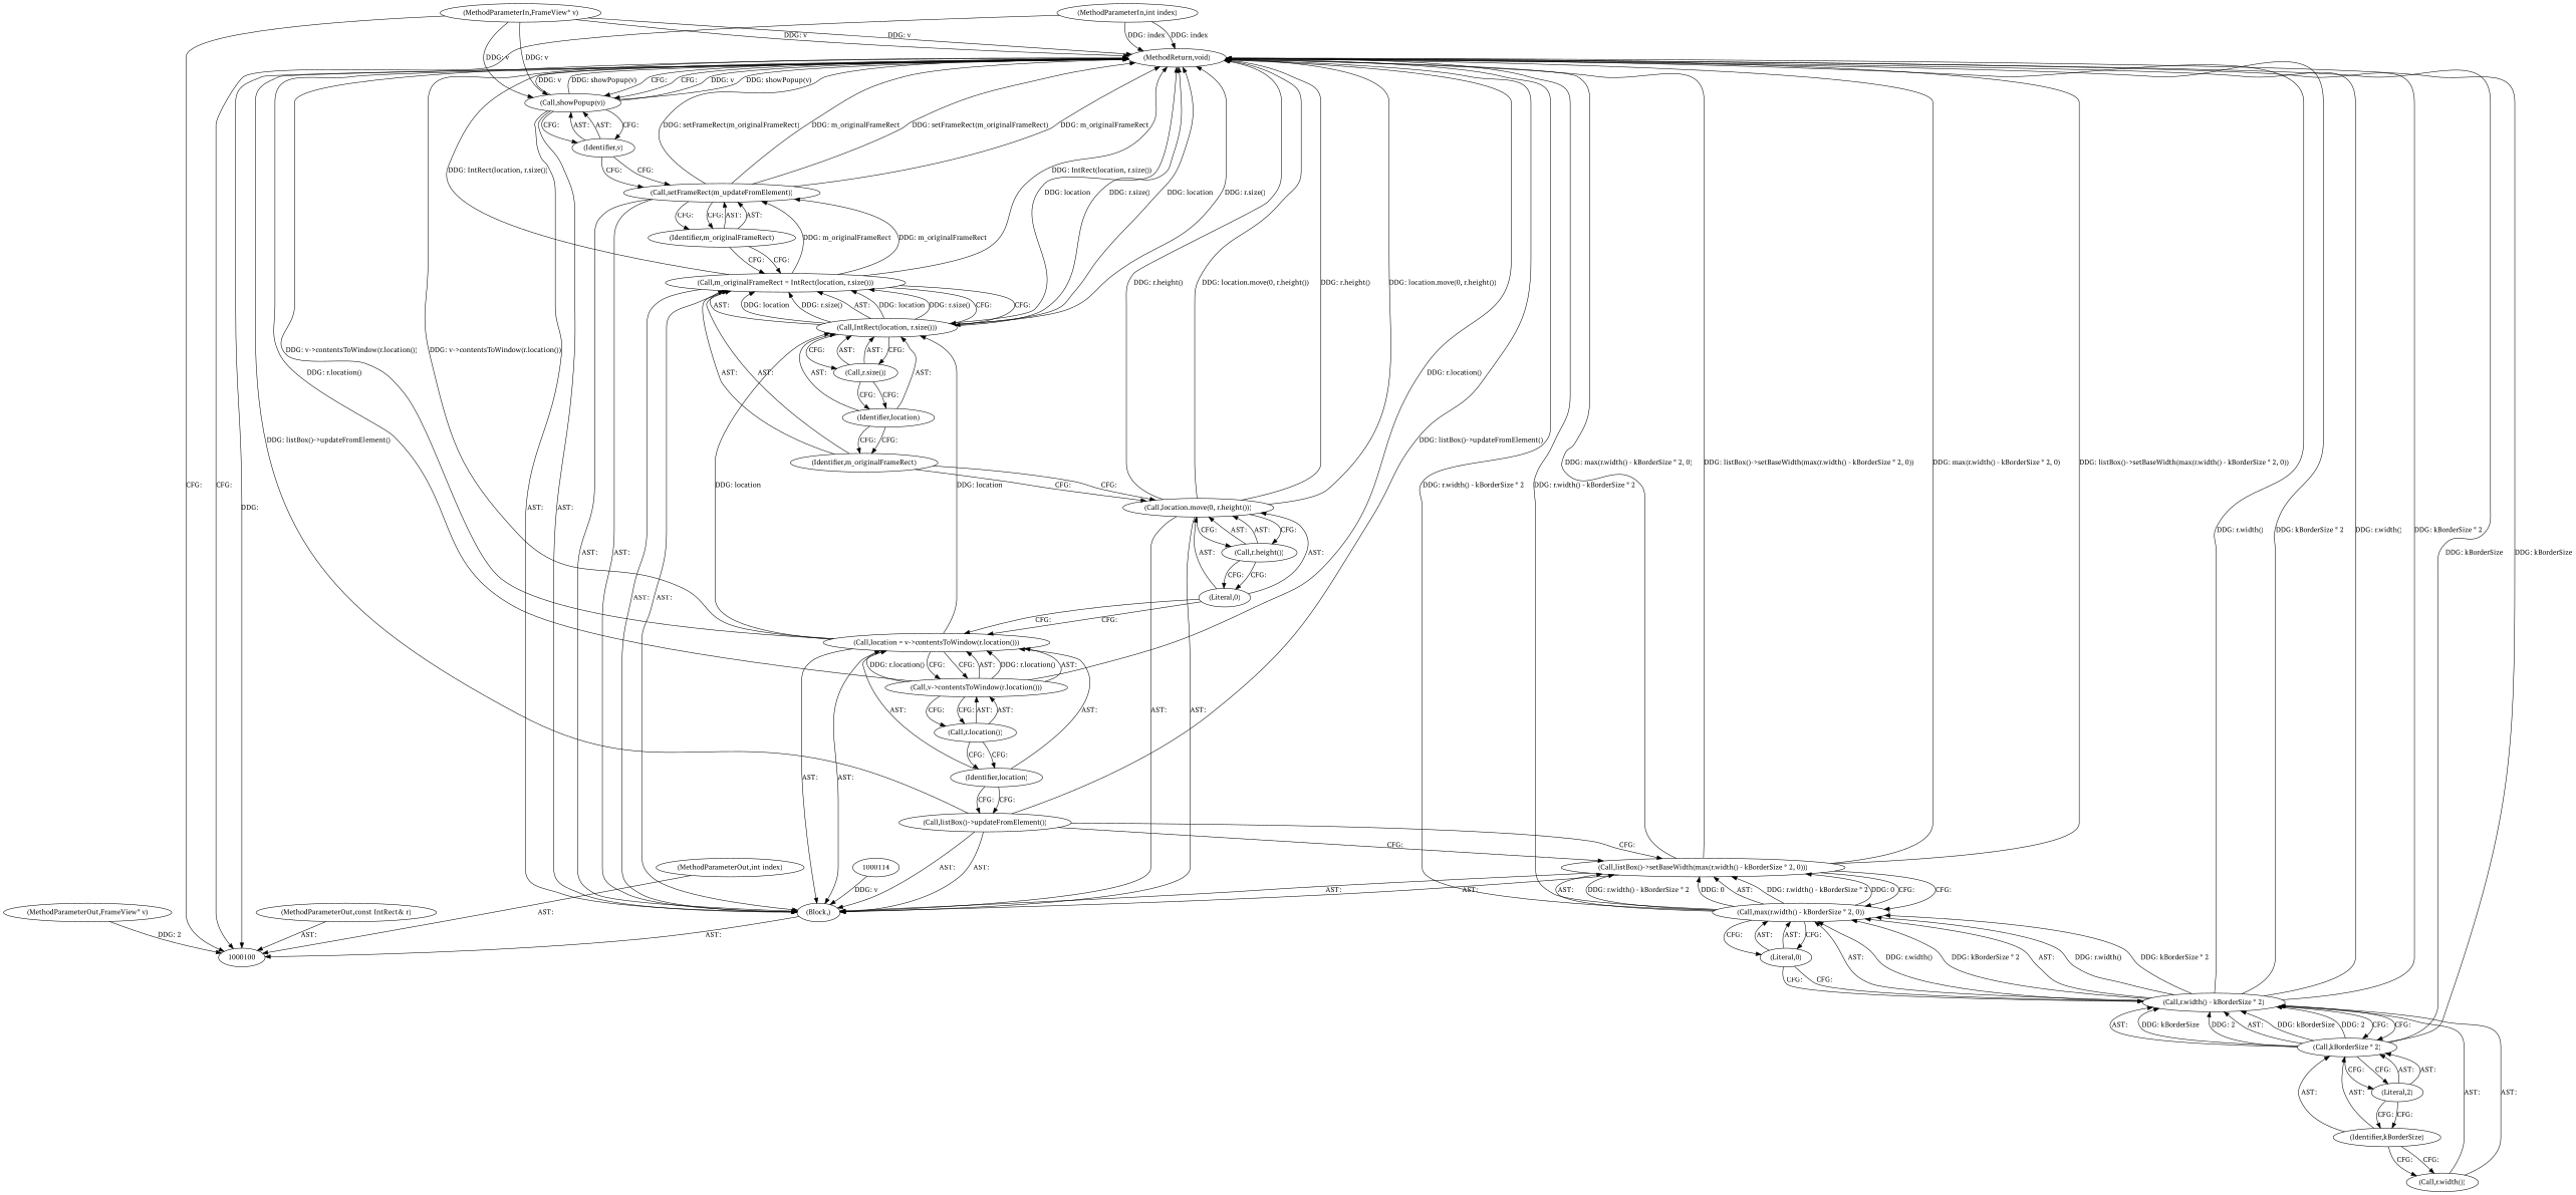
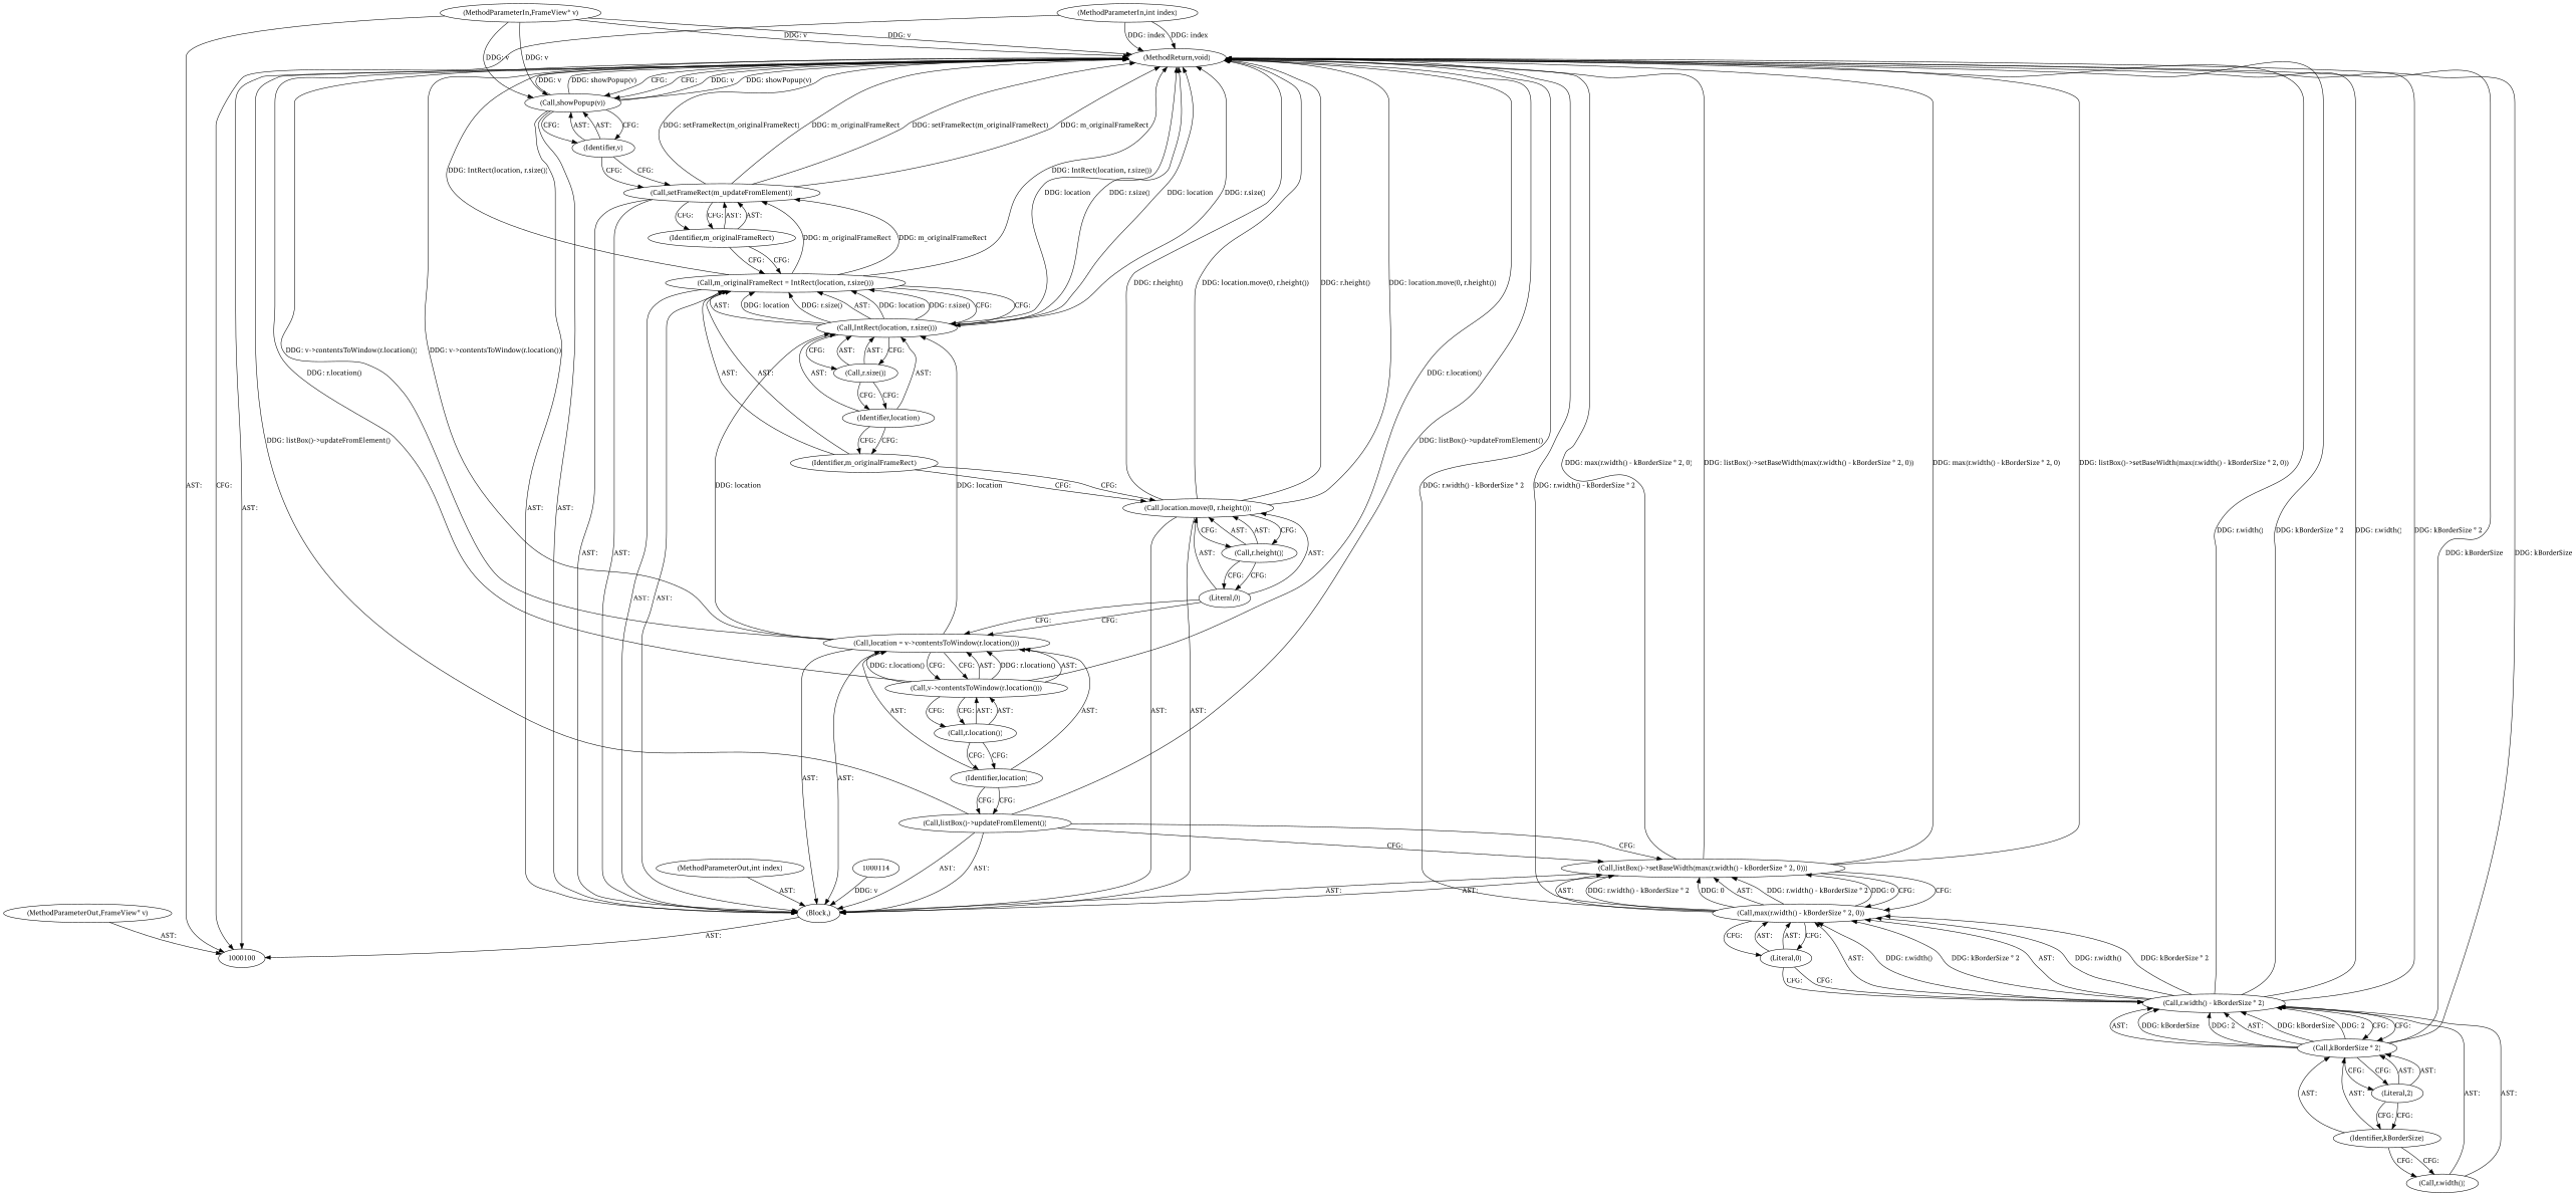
  digraph {
    fontname="PT Serif"
    node [fontname="PT Serif"]
    edge [fontname="PT Serif"]
    n1 [label="(MethodReturn,void)"]
    n2 [label="(Call,showPopup(v))"]
    1000100
    n4 [label="(Block,)"]
    n5 [label="(Identifier,v)"]
-   n6 [label="(MethodParameterOut,const IntRect& r)"]
    n7 [label="(MethodParameterIn,FrameView* v)"]
    n8 [label="(MethodParameterOut,FrameView* v)"]
    n9 [label="(MethodParameterIn,int index)"]
    n10 [label="(MethodParameterOut,int index)"]
    n11 [label="(Literal,0)"]
    n12 [label="(Call,location.move(0, r.height()))"]
    n13 [label="(Call,location = v->contentsToWindow(r.location()))"]
    n14 [label="(Call,r.height())"]
    n15 [label="(Call,IntRect(location, r.size()))"]
    n16 [label="(Call,v->contentsToWindow(r.location()))"]
    n17 [label="(Call,r.size())"]
    n18 [label="(Call,m_originalFrameRect = IntRect(location, r.size()))"]
    n19 [label="(Identifier,location)"]
    n20 [label="(Call,setFrameRect(m_updateFromElement))"]
    n21 [label="(Identifier,m_originalFrameRect)"]
    n22 [label="(Identifier,m_originalFrameRect)"]
    n23 [label="(Call,max(r.width() - kBorderSize * 2, 0))"]
    n24 [label="(Call,listBox()->setBaseWidth(max(r.width() - kBorderSize * 2, 0)))"]
    n25 [label="(Literal,0)"]
    n26 [label="(Call,r.width() - kBorderSize * 2)"]
    n27 [label="(Call,kBorderSize * 2)"]
    n28 [label="(Literal,2)"]
    n29 [label="(Call,r.width())"]
    n30 [label="(Identifier,kBorderSize)"]
    n31 [label="(Call,listBox()->updateFromElement())"]
    n32 [label="(Call,r.location())"]
    n33 [label="(Identifier,location)"]
    1000114
    n1 -> n2 [label="CFG: "]
    n1 -> n2 [label="CFG: "]
-   n1 -> 1000100 [label="DDG: "]
+   n1 -> 1000100 [label="AST: "]
    n2 -> n1 [label="DDG: v"]
    n2 -> n1 [label="DDG: showPopup(v)"]
    n2 -> n1 [label="DDG: v"]
    n2 -> n1 [label="DDG: showPopup(v)"]
    n2 -> n4 [label="AST: "]
    n2 -> n4 [label="AST: "]
    n2 -> n5 [label="CFG: "]
    n2 -> n5 [label="CFG: "]
    n4 -> 1000100 [label="AST: "]
    n5 -> n2 [label="AST: "]
    n5 -> n2 [label="AST: "]
    n5 -> n20 [label="CFG: "]
    n5 -> n20 [label="CFG: "]
-   n6 -> 1000100 [label="AST: "]
    n7 -> n1 [label="DDG: v"]
    n7 -> n1 [label="DDG: v"]
    n7 -> n2 [label="DDG: v"]
    n7 -> n2 [label="DDG: v"]
-   n7 -> 1000100 [label="CFG: "]
-   n8 -> 1000100 [label="DDG: 2"]
+   n7 -> 1000100 [label="AST: "]
+   n8 -> 1000100 [label="AST: "]
    n9 -> n1 [label="DDG: index"]
    n9 -> n1 [label="DDG: index"]
    n9 -> 1000100 [label="CFG: "]
-   n10 -> 1000100 [label="AST: "]
+   n10 -> n4 [label="AST: "]
    n11 -> n12 [label="AST: "]
    n11 -> n12 [label="AST: "]
    n11 -> n13 [label="CFG: "]
    n11 -> n13 [label="CFG: "]
    n12 -> n1 [label="DDG: location.move(0, r.height())"]
    n12 -> n1 [label="DDG: r.height()"]
    n12 -> n1 [label="DDG: location.move(0, r.height())"]
    n12 -> n1 [label="DDG: r.height()"]
    n12 -> n4 [label="AST: "]
    n12 -> n4 [label="AST: "]
    n12 -> n14 [label="CFG: "]
    n12 -> n14 [label="CFG: "]
    n13 -> n1 [label="DDG: v->contentsToWindow(r.location())"]
    n13 -> n1 [label="DDG: v->contentsToWindow(r.location())"]
    n13 -> n4 [label="AST: "]
    n13 -> n4 [label="AST: "]
    n13 -> n15 [label="DDG: location"]
    n13 -> n15 [label="DDG: location"]
    n13 -> n16 [label="CFG: "]
    n13 -> n16 [label="CFG: "]
    n14 -> n11 [label="CFG: "]
    n14 -> n11 [label="CFG: "]
    n14 -> n12 [label="AST: "]
    n14 -> n12 [label="AST: "]
    n15 -> n1 [label="DDG: location"]
    n15 -> n1 [label="DDG: r.size()"]
    n15 -> n1 [label="DDG: location"]
    n15 -> n1 [label="DDG: r.size()"]
    n15 -> n17 [label="CFG: "]
    n15 -> n17 [label="CFG: "]
    n15 -> n18 [label="AST: "]
    n15 -> n18 [label="DDG: location"]
    n15 -> n18 [label="DDG: r.size()"]
    n15 -> n18 [label="AST: "]
    n15 -> n18 [label="DDG: location"]
    n15 -> n18 [label="DDG: r.size()"]
    n16 -> n1 [label="DDG: r.location()"]
    n16 -> n1 [label="DDG: r.location()"]
    n16 -> n13 [label="AST: "]
    n16 -> n13 [label="DDG: r.location()"]
    n16 -> n13 [label="AST: "]
    n16 -> n13 [label="DDG: r.location()"]
    n16 -> n32 [label="CFG: "]
    n16 -> n32 [label="CFG: "]
    n17 -> n15 [label="AST: "]
    n17 -> n15 [label="AST: "]
    n17 -> n19 [label="CFG: "]
    n17 -> n19 [label="CFG: "]
    n18 -> n1 [label="DDG: IntRect(location, r.size())"]
    n18 -> n1 [label="DDG: IntRect(location, r.size())"]
    n18 -> n4 [label="AST: "]
    n18 -> n4 [label="AST: "]
    n18 -> n15 [label="CFG: "]
    n18 -> n15 [label="CFG: "]
    n18 -> n20 [label="DDG: m_originalFrameRect"]
    n18 -> n20 [label="DDG: m_originalFrameRect"]
    n19 -> n15 [label="AST: "]
    n19 -> n15 [label="AST: "]
    n19 -> n21 [label="CFG: "]
    n19 -> n21 [label="CFG: "]
    n20 -> n1 [label="DDG: setFrameRect(m_originalFrameRect)"]
    n20 -> n1 [label="DDG: m_originalFrameRect"]
    n20 -> n1 [label="DDG: setFrameRect(m_originalFrameRect)"]
    n20 -> n1 [label="DDG: m_originalFrameRect"]
    n20 -> n4 [label="AST: "]
    n20 -> n4 [label="AST: "]
    n20 -> n22 [label="CFG: "]
    n20 -> n22 [label="CFG: "]
    n21 -> n12 [label="CFG: "]
    n21 -> n12 [label="CFG: "]
    n21 -> n18 [label="AST: "]
    n21 -> n18 [label="AST: "]
    n22 -> n18 [label="CFG: "]
    n22 -> n18 [label="CFG: "]
    n22 -> n20 [label="AST: "]
    n22 -> n20 [label="AST: "]
    n23 -> n1 [label="DDG: r.width() - kBorderSize * 2"]
    n23 -> n1 [label="DDG: r.width() - kBorderSize * 2"]
    n23 -> n24 [label="AST: "]
    n23 -> n24 [label="DDG: r.width() - kBorderSize * 2"]
    n23 -> n24 [label="DDG: 0"]
    n23 -> n24 [label="AST: "]
    n23 -> n24 [label="DDG: r.width() - kBorderSize * 2"]
    n23 -> n24 [label="DDG: 0"]
    n23 -> n25 [label="CFG: "]
    n23 -> n25 [label="CFG: "]
    n24 -> n1 [label="DDG: listBox()->setBaseWidth(max(r.width() - kBorderSize * 2, 0))"]
    n24 -> n1 [label="DDG: max(r.width() - kBorderSize * 2, 0)"]
    n24 -> n1 [label="DDG: listBox()->setBaseWidth(max(r.width() - kBorderSize * 2, 0))"]
    n24 -> n1 [label="DDG: max(r.width() - kBorderSize * 2, 0)"]
    n24 -> n4 [label="AST: "]
    n24 -> n4 [label="AST: "]
    n24 -> n23 [label="CFG: "]
    n24 -> n23 [label="CFG: "]
    n25 -> n23 [label="AST: "]
    n25 -> n23 [label="AST: "]
    n25 -> n26 [label="CFG: "]
    n25 -> n26 [label="CFG: "]
    n26 -> n1 [label="DDG: r.width()"]
    n26 -> n1 [label="DDG: kBorderSize * 2"]
    n26 -> n1 [label="DDG: r.width()"]
    n26 -> n1 [label="DDG: kBorderSize * 2"]
    n26 -> n23 [label="AST: "]
    n26 -> n23 [label="DDG: r.width()"]
    n26 -> n23 [label="DDG: kBorderSize * 2"]
    n26 -> n23 [label="AST: "]
    n26 -> n23 [label="DDG: r.width()"]
    n26 -> n23 [label="DDG: kBorderSize * 2"]
    n26 -> n27 [label="CFG: "]
    n26 -> n27 [label="CFG: "]
    n27 -> n1 [label="DDG: kBorderSize"]
    n27 -> n1 [label="DDG: kBorderSize"]
    n27 -> n26 [label="AST: "]
    n27 -> n26 [label="DDG: kBorderSize"]
    n27 -> n26 [label="DDG: 2"]
    n27 -> n26 [label="AST: "]
    n27 -> n26 [label="DDG: kBorderSize"]
    n27 -> n26 [label="DDG: 2"]
    n27 -> n28 [label="CFG: "]
    n27 -> n28 [label="CFG: "]
    n28 -> n27 [label="AST: "]
    n28 -> n27 [label="AST: "]
    n28 -> n30 [label="CFG: "]
    n28 -> n30 [label="CFG: "]
    n29 -> n26 [label="AST: "]
    n29 -> n26 [label="AST: "]
    n30 -> n27 [label="AST: "]
    n30 -> n27 [label="AST: "]
    n30 -> n29 [label="CFG: "]
    n30 -> n29 [label="CFG: "]
    n31 -> n1 [label="DDG: listBox()->updateFromElement()"]
    n31 -> n1 [label="DDG: listBox()->updateFromElement()"]
    n31 -> n4 [label="AST: "]
    n31 -> n4 [label="AST: "]
    n31 -> n24 [label="CFG: "]
    n31 -> n24 [label="CFG: "]
    n32 -> n16 [label="AST: "]
    n32 -> n16 [label="AST: "]
    n32 -> n33 [label="CFG: "]
    n32 -> n33 [label="CFG: "]
    n33 -> n13 [label="AST: "]
    n33 -> n13 [label="AST: "]
    n33 -> n31 [label="CFG: "]
    n33 -> n31 [label="CFG: "]
    1000114 -> n4 [label="DDG: v"]
  }
